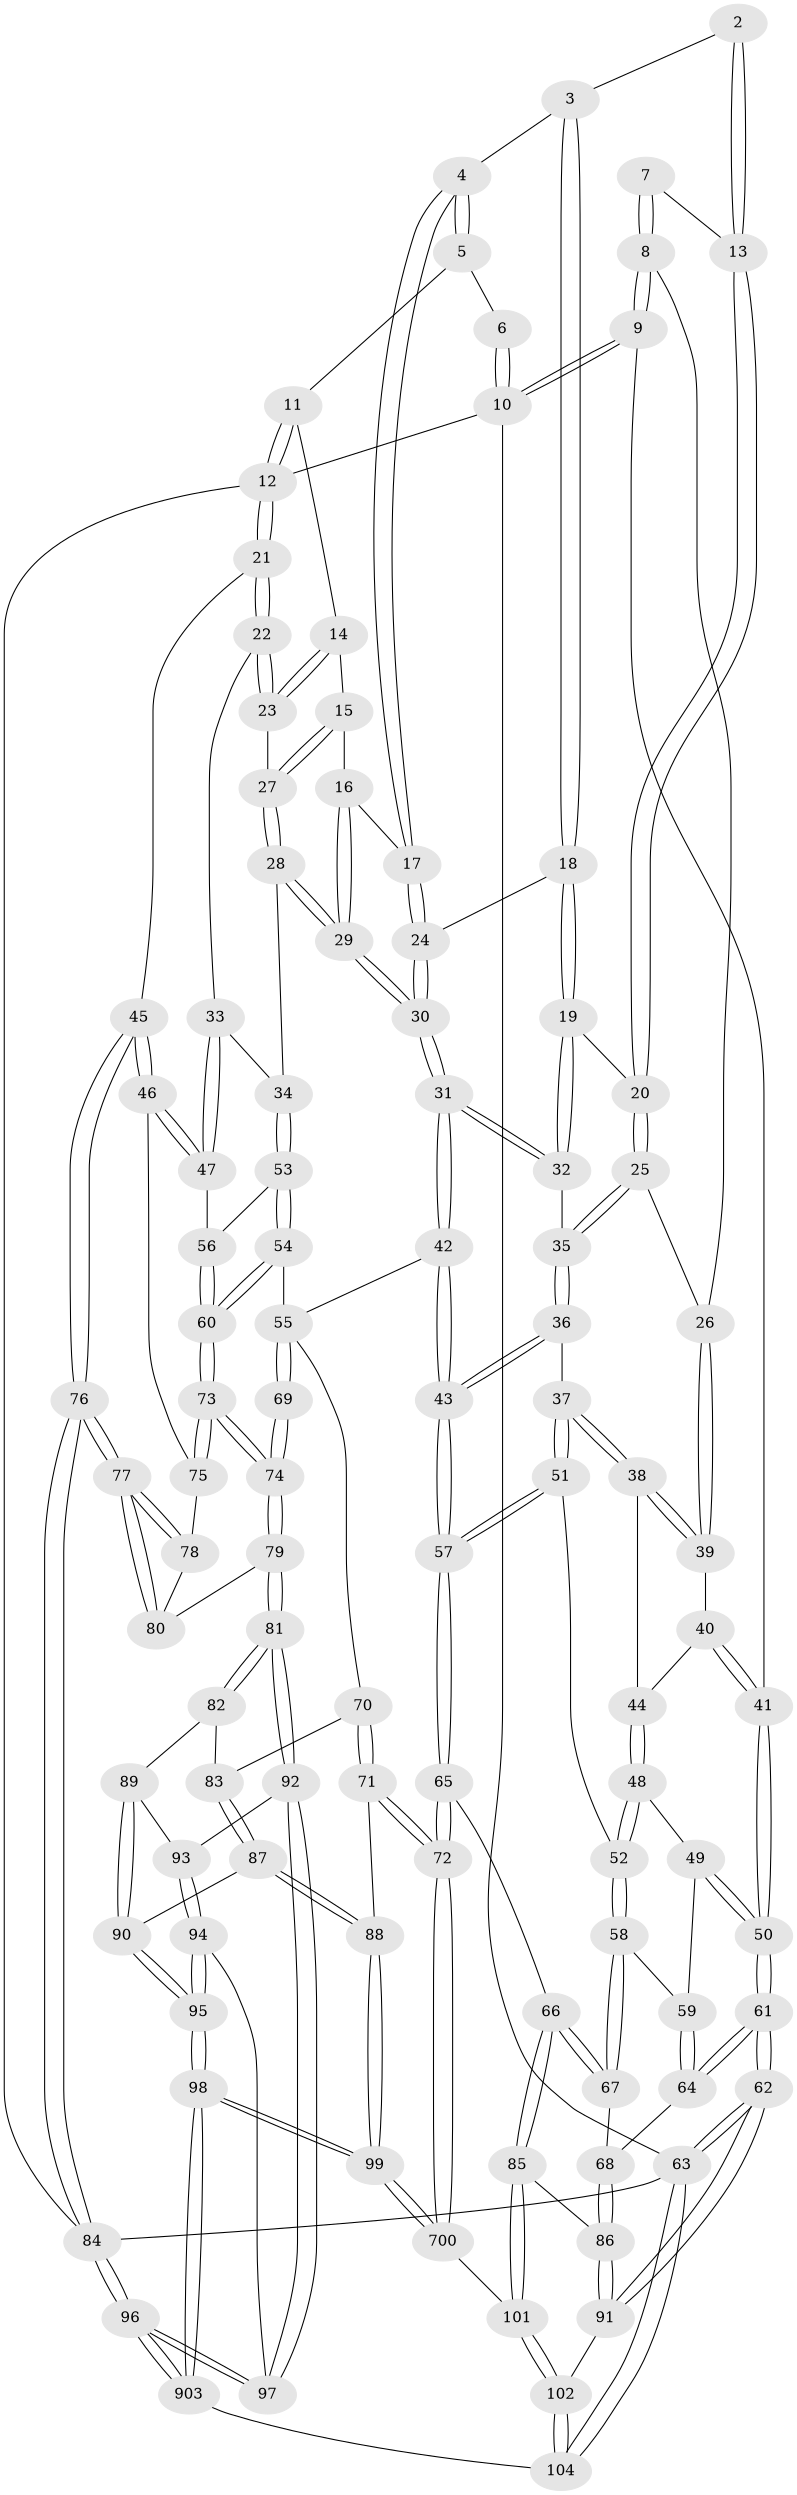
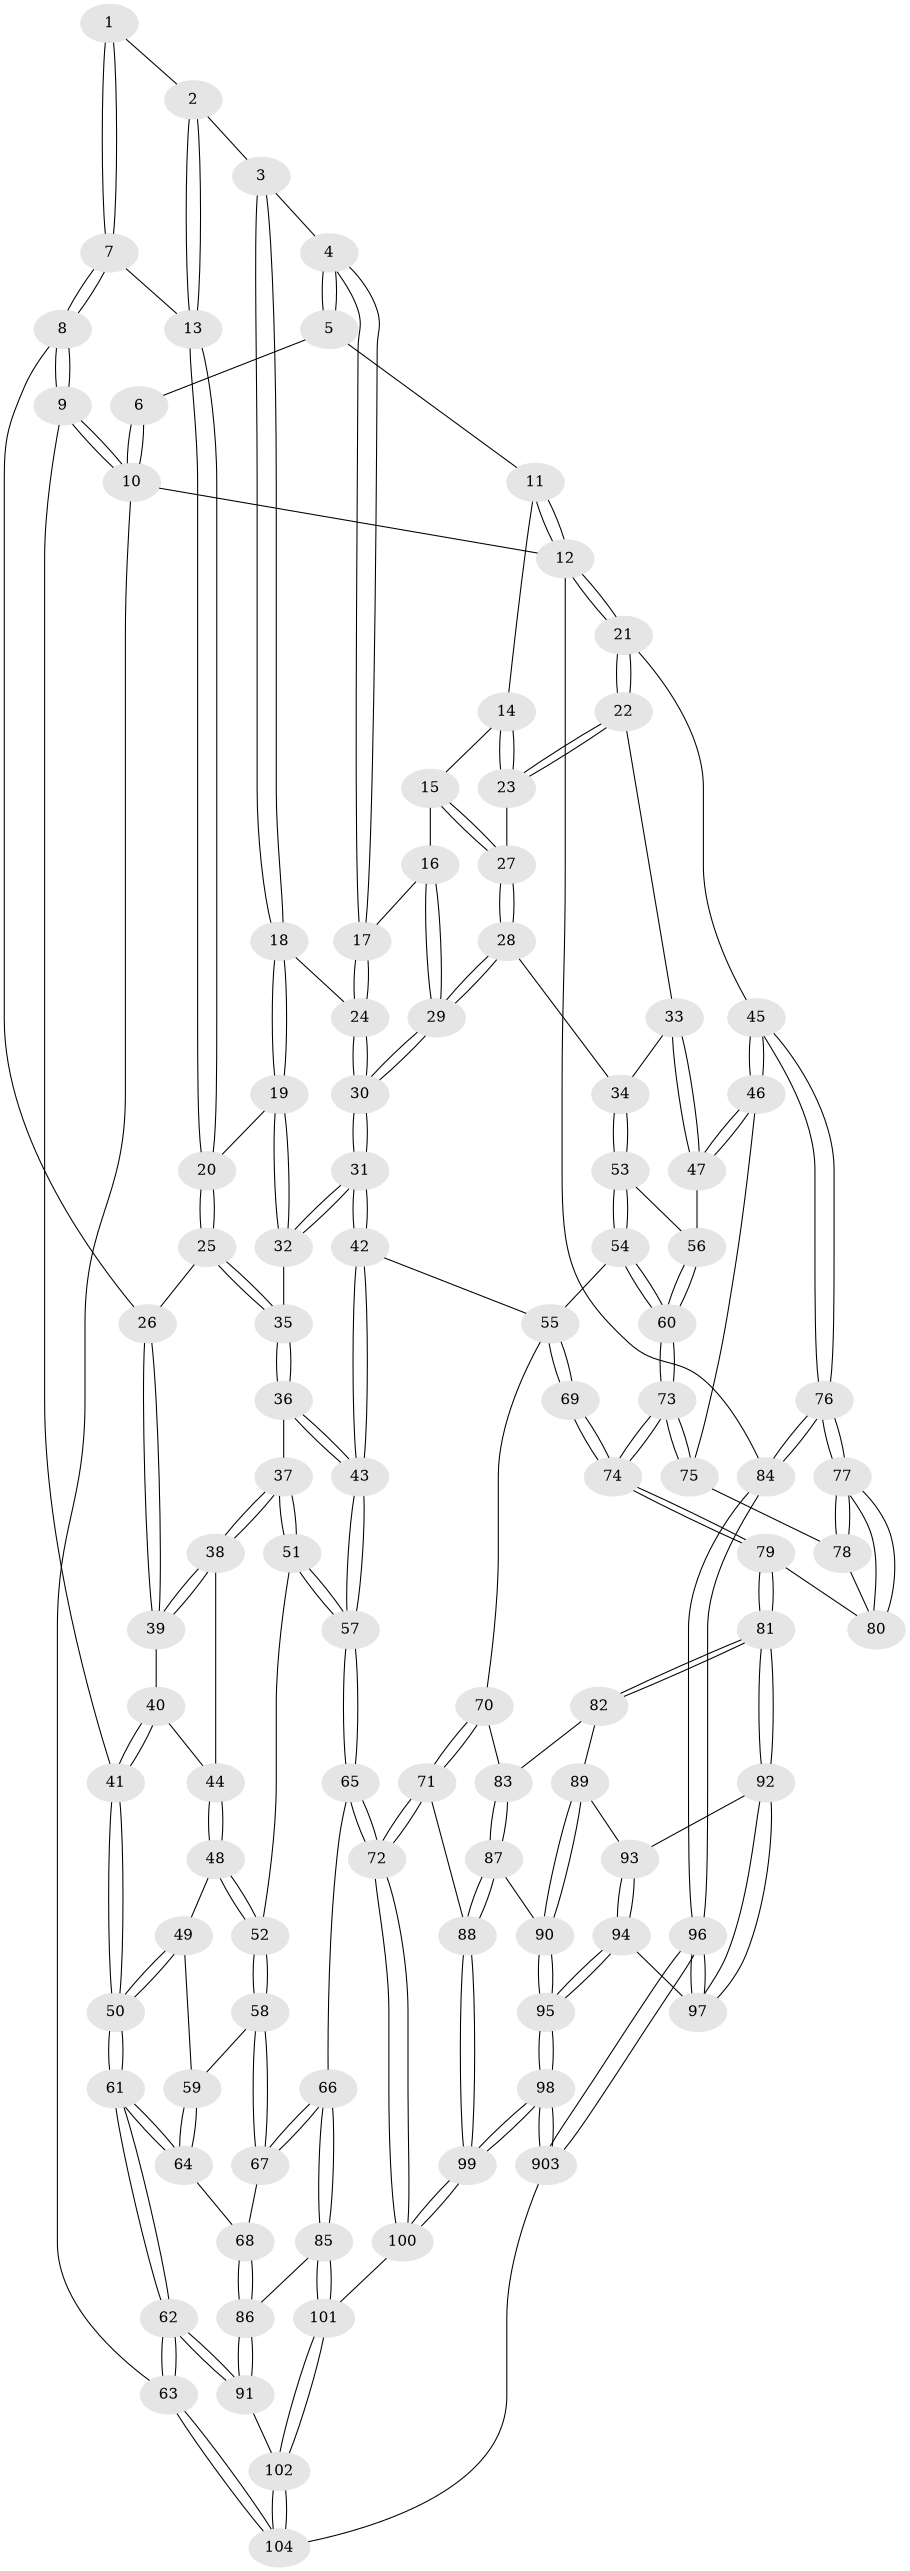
  graph {
    node [color=gray90 style=filled]
+   1
    2
    7
    3
    13
    8
    4
    18
    20
    5
    17
    24
    19
    6
    11
    10
    12
    14
    63
    9
    26
    41
    39
    50
    21
    84
    104
    15
    23
    22
    45
    96
    25
    16
    27
    29
    28
    30
    32
    35
    33
    46
    76
    34
    47
    31
    36
    40
    53
    42
    43
    55
    56
    54
    37
    38
    51
    57
    44
    52
    48
    61
    69
    70
    65
    49
    75
    77
    78
    60
    59
    58
    64
    62
    67
    73
    74
    66
    72
    68
    91
    102
    86
    85
-   100 [label=700]
+   100
    101
    71
    83
    79
    88
    87
    99
    80
    81
    82
    92
    89
    93
    97
    90
    n101 [label=903]
    95
    94
    98
+   1 -- 2
+   1 -- 7
+   1 -- 7
    2 -- 3
    2 -- 13
    2 -- 13
    7 -- 13
    7 -- 8
    7 -- 8
    3 -- 4
    3 -- 18
    3 -- 18
    13 -- 20
    13 -- 20
    8 -- 9
    8 -- 9
    8 -- 26
    4 -- 5
    4 -- 5
    4 -- 17
    4 -- 17
    18 -- 24
    18 -- 19
    18 -- 19
    20 -- 25
    20 -- 25
    5 -- 6
    5 -- 11
    17 -- 24
    17 -- 24
    24 -- 30
    24 -- 30
    19 -- 20
    19 -- 32
    19 -- 32
    6 -- 10
    6 -- 10
    11 -- 12
    11 -- 12
    11 -- 14
    10 -- 12
    10 -- 63
    12 -- 21
    12 -- 21
    12 -- 84
    14 -- 15
    14 -- 23
    14 -- 23
-   63 -- 84
    63 -- 104
    63 -- 104
    9 -- 10
    9 -- 10
    9 -- 41
    26 -- 39
    26 -- 39
    41 -- 50
    41 -- 50
    39 -- 40
    50 -- 61
    50 -- 61
    21 -- 22
    21 -- 22
    21 -- 45
    84 -- 96
    84 -- 96
    15 -- 16
    15 -- 27
    15 -- 27
    23 -- 27
    22 -- 23
    22 -- 23
    22 -- 33
    45 -- 46
    45 -- 46
    45 -- 76
    45 -- 76
    96 -- 97
    96 -- 97
    96 -- n101
    96 -- n101
    25 -- 26
    25 -- 35
    25 -- 35
    16 -- 17
    16 -- 29
    16 -- 29
    27 -- 28
    27 -- 28
    29 -- 30
    29 -- 30
    28 -- 29
    28 -- 29
    28 -- 34
    30 -- 31
    30 -- 31
    32 -- 35
    35 -- 36
    35 -- 36
    33 -- 34
    33 -- 47
    33 -- 47
    46 -- 47
    46 -- 47
    46 -- 75
    76 -- 84
    76 -- 84
    76 -- 77
    76 -- 77
    34 -- 53
    34 -- 53
    47 -- 56
    31 -- 32
    31 -- 32
    31 -- 42
    31 -- 42
    36 -- 43
    36 -- 43
    36 -- 37
    40 -- 41
    40 -- 41
    40 -- 44
    53 -- 56
    53 -- 54
    53 -- 54
    42 -- 43
    42 -- 43
    42 -- 55
    43 -- 57
    43 -- 57
    55 -- 69
    55 -- 69
    55 -- 70
    56 -- 60
    56 -- 60
    54 -- 55
    54 -- 60
    54 -- 60
    37 -- 38
    37 -- 38
    37 -- 51
    37 -- 51
    38 -- 39
    38 -- 39
    38 -- 44
    51 -- 57
    51 -- 57
    51 -- 52
    57 -- 65
    57 -- 65
    44 -- 48
    44 -- 48
    52 -- 58
    52 -- 58
    48 -- 52
    48 -- 52
    48 -- 49
    61 -- 64
    61 -- 64
    61 -- 62
    61 -- 62
    69 -- 74
    69 -- 74
    70 -- 71
    70 -- 71
    70 -- 83
    65 -- 66
    65 -- 72
    65 -- 72
    49 -- 50
    49 -- 50
    49 -- 59
    75 -- 78
    77 -- 78
    77 -- 78
    77 -- 80
    77 -- 80
    78 -- 80
    60 -- 73
    60 -- 73
    59 -- 64
    59 -- 64
    58 -- 59
    58 -- 67
    58 -- 67
    64 -- 68
    62 -- 63
    62 -- 63
    62 -- 91
    62 -- 91
    67 -- 68
    73 -- 75
    73 -- 75
    73 -- 74
    73 -- 74
    74 -- 79
    74 -- 79
    66 -- 67
    66 -- 67
    66 -- 85
    66 -- 85
    72 -- 100
    72 -- 100
    68 -- 86
    68 -- 86
    91 -- 102
    102 -- 104
    102 -- 104
    86 -- 91
    86 -- 91
    85 -- 86
    85 -- 101
    85 -- 101
    100 -- 101
    101 -- 102
    101 -- 102
    71 -- 72
    71 -- 72
    71 -- 88
    83 -- 87
    83 -- 87
    79 -- 80
    79 -- 81
    79 -- 81
    88 -- 99
    88 -- 99
    87 -- 88
    87 -- 88
    87 -- 90
    99 -- 100
    99 -- 100
    81 -- 82
    81 -- 82
    81 -- 92
    81 -- 92
    82 -- 83
    82 -- 89
    92 -- 93
    92 -- 97
    92 -- 97
    89 -- 93
    89 -- 90
    89 -- 90
    93 -- 94
    93 -- 94
    90 -- 95
    90 -- 95
    n101 -- 104
    95 -- 98
    95 -- 98
    94 -- 97
    94 -- 95
    94 -- 95
    98 -- 99
    98 -- 99
    98 -- n101
    98 -- n101
  }
